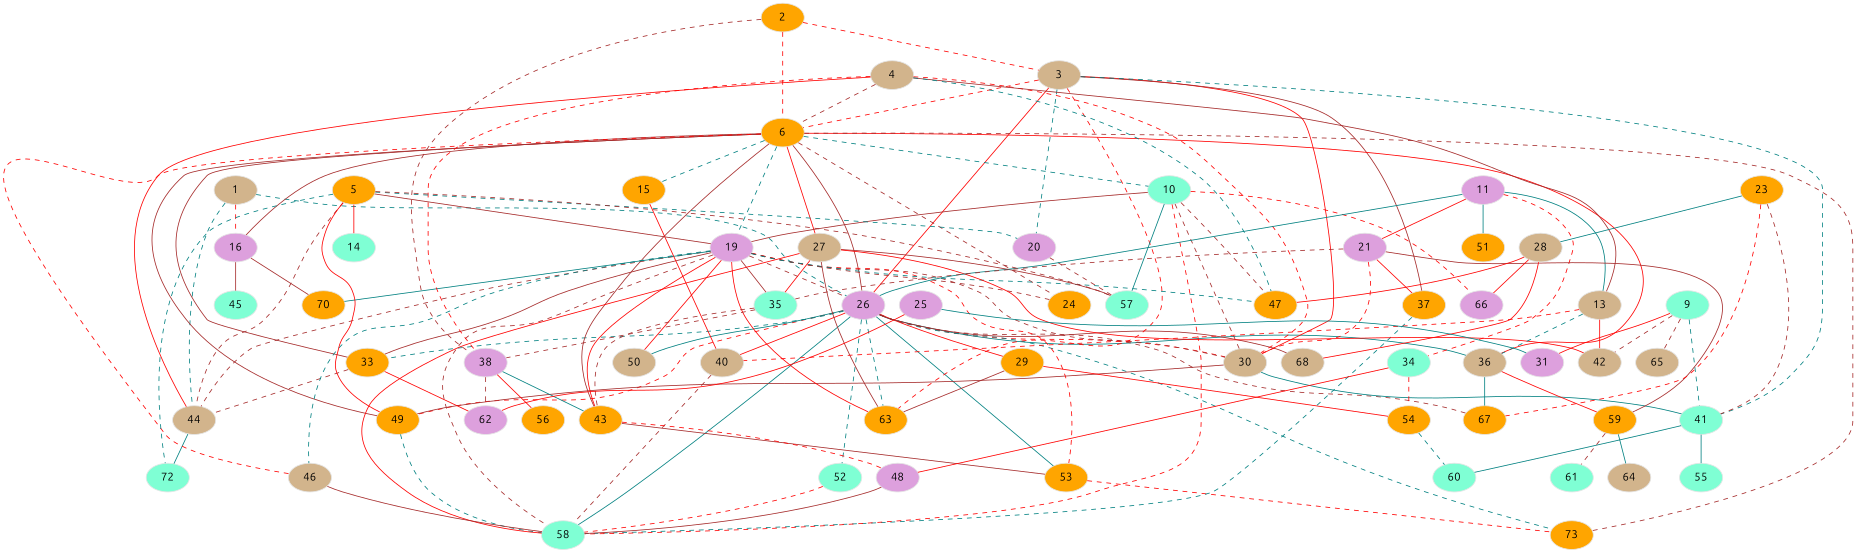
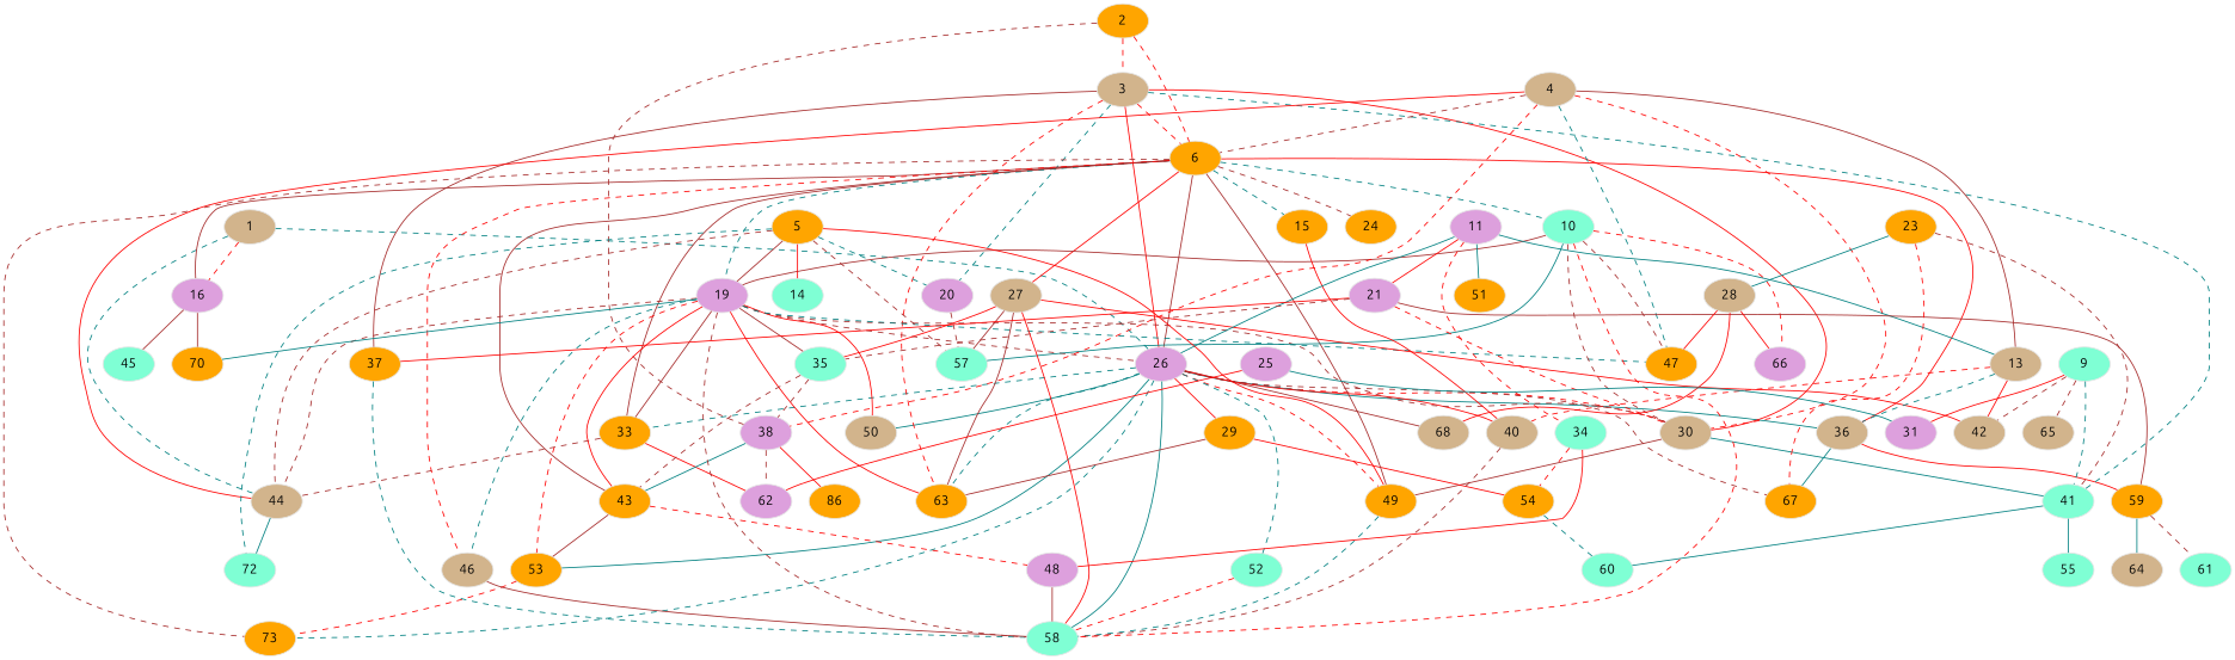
  graph {
    fontname=Ubuntu
    node [color=gray90 fillcolor=orange fontname=Ubuntu style=filled]
    edge [color=red fontname=Ubuntu style=solid weight=1.0]
    1 [fillcolor=tan]
    16 [fillcolor=plum]
    26 [fillcolor=plum]
    44 [fillcolor=tan]
    45 [fillcolor=aquamarine]
    70
    30 [fillcolor=tan]
    63
    49
    33
    36 [fillcolor=tan]
    73
    29
    68 [fillcolor=tan]
    58 [fillcolor=aquamarine]
    40 [fillcolor=tan]
    50 [fillcolor=tan]
    53
    67
    52 [fillcolor=aquamarine]
    72 [fillcolor=aquamarine]
    3 [fillcolor=tan]
    2
    6
    38 [fillcolor=plum]
    20 [fillcolor=plum]
    37
    41 [fillcolor=aquamarine]
    19 [fillcolor=plum]
    10 [fillcolor=aquamarine]
    15
    24
    27 [fillcolor=tan]
    43
    46 [fillcolor=tan]
    62 [fillcolor=plum]
-   56
+   56 [label=86]
    57 [fillcolor=aquamarine]
    55 [fillcolor=aquamarine]
    60 [fillcolor=aquamarine]
    4 [fillcolor=tan]
    13 [fillcolor=tan]
    47
    42 [fillcolor=tan]
    5
    14 [fillcolor=aquamarine]
    35 [fillcolor=aquamarine]
    66 [fillcolor=plum]
    59
    48 [fillcolor=plum]
    54
    n52 [fillcolor=aquamarine label=9]
    31 [fillcolor=plum]
    65 [fillcolor=tan]
    11 [fillcolor=plum]
    21 [fillcolor=plum]
    34 [fillcolor=aquamarine]
    51
    61 [fillcolor=aquamarine]
    64 [fillcolor=tan]
    23
    28 [fillcolor=tan]
    25 [fillcolor=plum]
    1 -- 16 [style=dashed]
    1 -- 26 [color=teal style=dashed]
    1 -- 44 [color=teal style=dashed]
    16 -- 45 [color=brown]
    16 -- 70 [color=brown]
    26 -- 30 [style=dashed]
    26 -- 63 [color=teal style=dashed]
    26 -- 49 [style=dashed]
    26 -- 33 [color=teal style=dashed]
    26 -- 36 [color=teal]
    26 -- 73 [color=teal style=dashed]
    26 -- 29
    26 -- 68 [color=brown]
    26 -- 58 [color=teal]
    26 -- 40
    26 -- 50 [color=teal]
    26 -- 53 [color=teal]
    26 -- 67 [color=brown style=dashed]
    26 -- 52 [color=teal style=dashed]
    44 -- 72 [color=teal]
    30 -- 49 [color=brown]
    30 -- 41 [color=teal]
    49 -- 58 [color=teal style=dashed]
    33 -- 44 [color=brown style=dashed]
    33 -- 62
    36 -- 67 [color=teal]
    36 -- 59
    29 -- 63 [color=brown]
    29 -- 54
    40 -- 58 [color=brown style=dashed]
    53 -- 73 [style=dashed]
    52 -- 58 [style=dashed]
    3 -- 26
    3 -- 30
    3 -- 63 [style=dashed]
    3 -- 6 [style=dashed]
    3 -- 20 [color=teal style=dashed]
    3 -- 37 [color=brown]
    3 -- 41 [color=teal style=dashed]
    2 -- 3 [style=dashed]
    2 -- 6 [style=dashed]
    2 -- 38 [color=brown style=dashed]
    6 -- 16 [color=brown]
    6 -- 26 [color=brown]
    6 -- 49 [color=brown weight=4.0]
    6 -- 33 [color=brown]
    6 -- 36 [weight=2.0]
    6 -- 73 [color=brown style=dashed weight=2.0]
    6 -- 19 [color=teal style=dashed]
    6 -- 10 [color=teal style=dashed]
    6 -- 15 [color=teal style=dashed]
    6 -- 24 [color=brown style=dashed]
    6 -- 27
    6 -- 43 [color=brown]
    6 -- 46 [style=dashed]
    38 -- 43 [color=teal]
    38 -- 62 [color=brown style=dashed]
    38 -- 56
    20 -- 57 [color=brown style=dashed]
    37 -- 58 [color=teal style=dashed]
    41 -- 55 [color=teal]
    41 -- 60 [color=teal]
    19 -- 26 [color=brown style=dashed weight=2.0]
    19 -- 44 [color=brown style=dashed]
    19 -- 70 [color=teal]
    19 -- 30 [color=brown style=dashed]
    19 -- 63 [weight=2.0]
    19 -- 33 [color=brown weight=2.0]
    19 -- 58 [color=brown style=dashed]
    19 -- 50
    19 -- 53 [style=dashed weight=4.0]
-   19 -- 24 [color=brown style=dashed]
    19 -- 43
    19 -- 46 [color=teal style=dashed]
    19 -- 47 [color=teal style=dashed]
    19 -- 35 [color=brown]
    10 -- 30 [color=brown style=dashed]
    10 -- 58 [style=dashed]
    10 -- 19 [color=brown]
    10 -- 57 [color=teal]
    10 -- 47 [color=brown style=dashed]
    10 -- 66 [style=dashed]
    15 -- 40
    27 -- 63 [color=brown]
    27 -- 58
    27 -- 57 [color=brown]
    27 -- 42
    27 -- 35
    43 -- 53 [color=brown]
    43 -- 48 [style=dashed]
    46 -- 58 [color=brown weight=4.0]
    4 -- 44
    4 -- 30 [style=dashed]
    4 -- 6 [color=brown style=dashed]
    4 -- 38 [style=dashed]
    4 -- 13 [color=brown]
    4 -- 47 [color=teal style=dashed]
    13 -- 36 [color=teal style=dashed]
    13 -- 40 [style=dashed]
    13 -- 42
    5 -- 44 [color=brown style=dashed]
    5 -- 49
    5 -- 72 [color=teal style=dashed]
    5 -- 20 [color=teal style=dashed]
    5 -- 19 [color=brown]
    5 -- 57 [color=brown style=dashed]
    5 -- 14
    35 -- 38 [color=brown style=dashed]
    35 -- 43 [color=brown style=dashed]
    59 -- 61 [color=brown style=dashed]
    59 -- 64 [color=teal]
    48 -- 58 [color=brown weight=2.0]
    54 -- 60 [color=teal style=dashed]
    n52 -- 41 [color=teal style=dashed]
    n52 -- 42 [color=brown style=dashed]
    n52 -- 31
    n52 -- 65 [color=brown style=dashed]
    11 -- 26 [color=teal]
    11 -- 13 [color=teal]
    11 -- 21
    11 -- 34 [style=dashed]
    11 -- 51 [color=teal]
    21 -- 30 [style=dashed weight=2.0]
    21 -- 37
    21 -- 35 [color=brown style=dashed]
    21 -- 59 [color=brown]
    34 -- 48
    34 -- 54 [style=dashed]
    23 -- 67 [style=dashed]
    23 -- 41 [color=brown style=dashed]
    23 -- 28 [color=teal]
    28 -- 68
    28 -- 47
    28 -- 66
    25 -- 62
    25 -- 31 [color=teal]
  }
